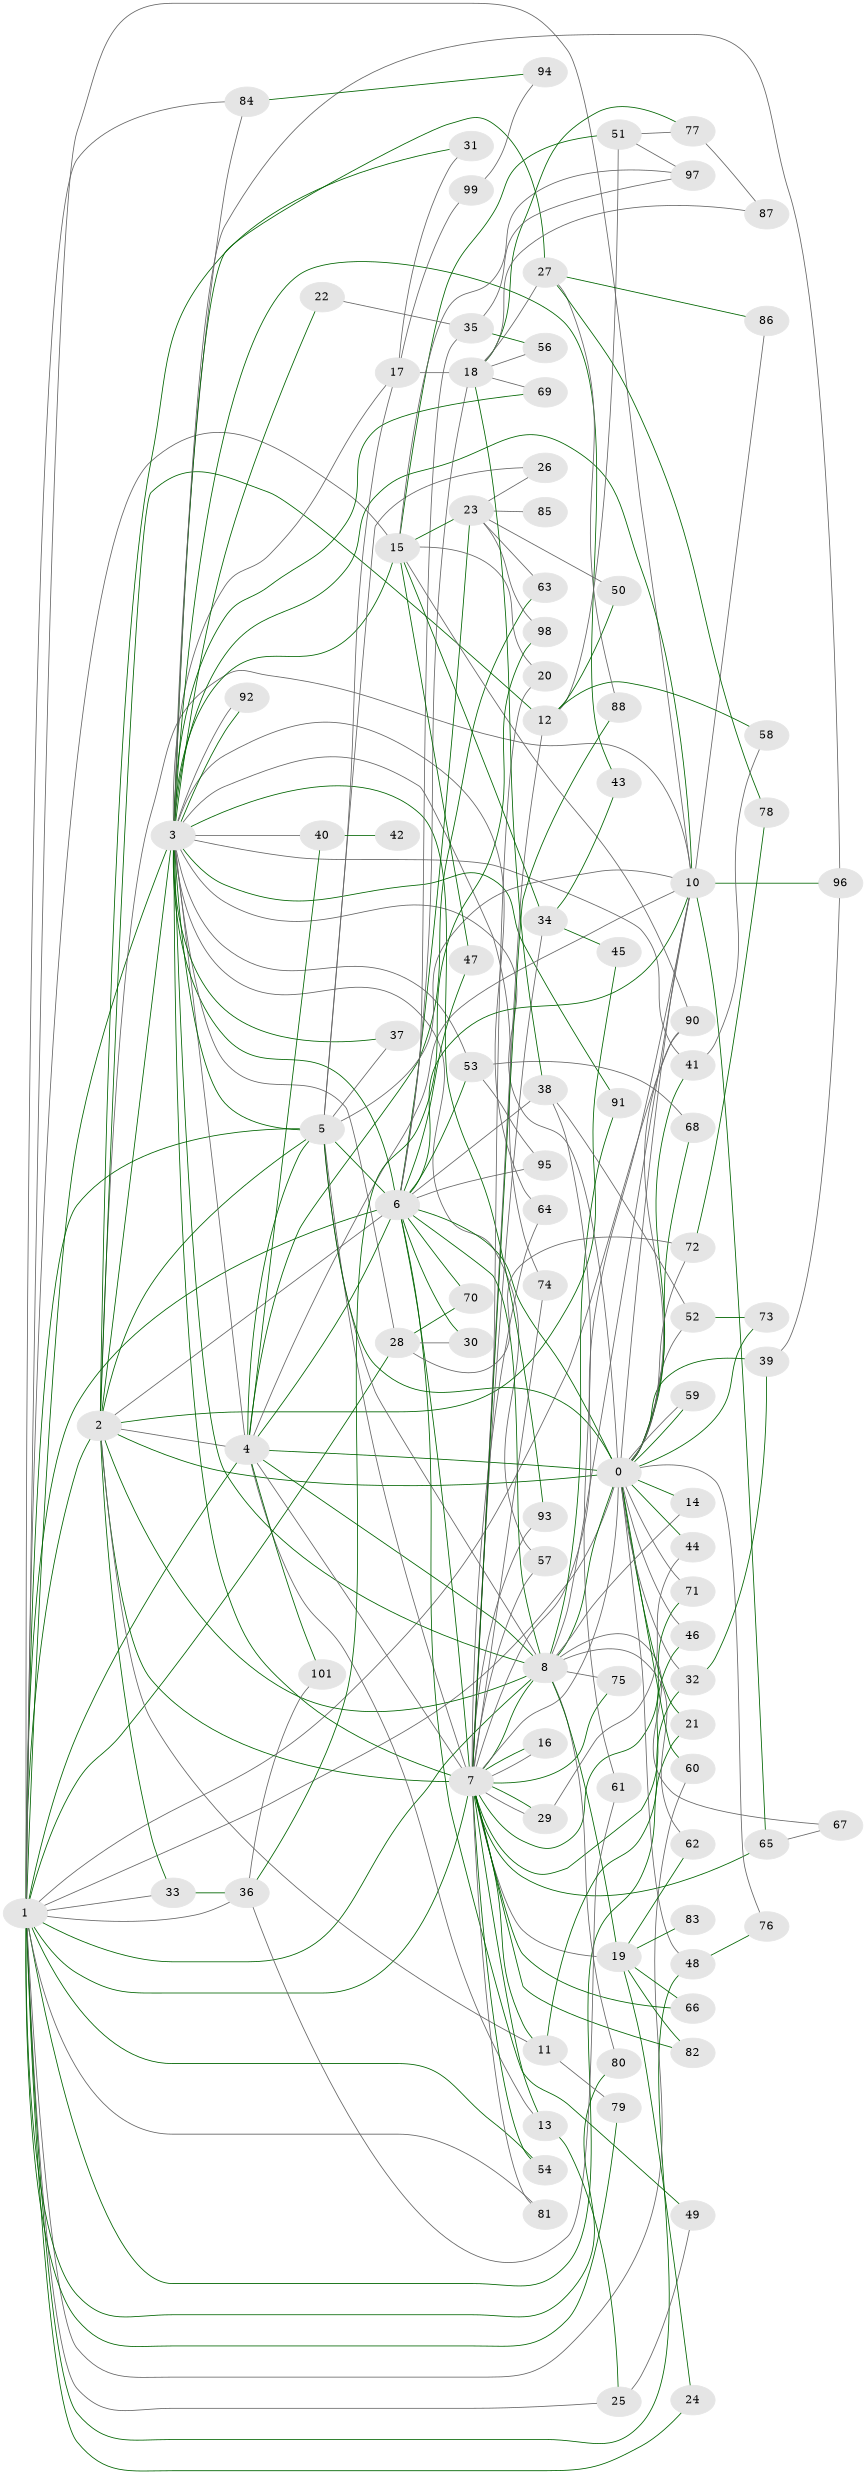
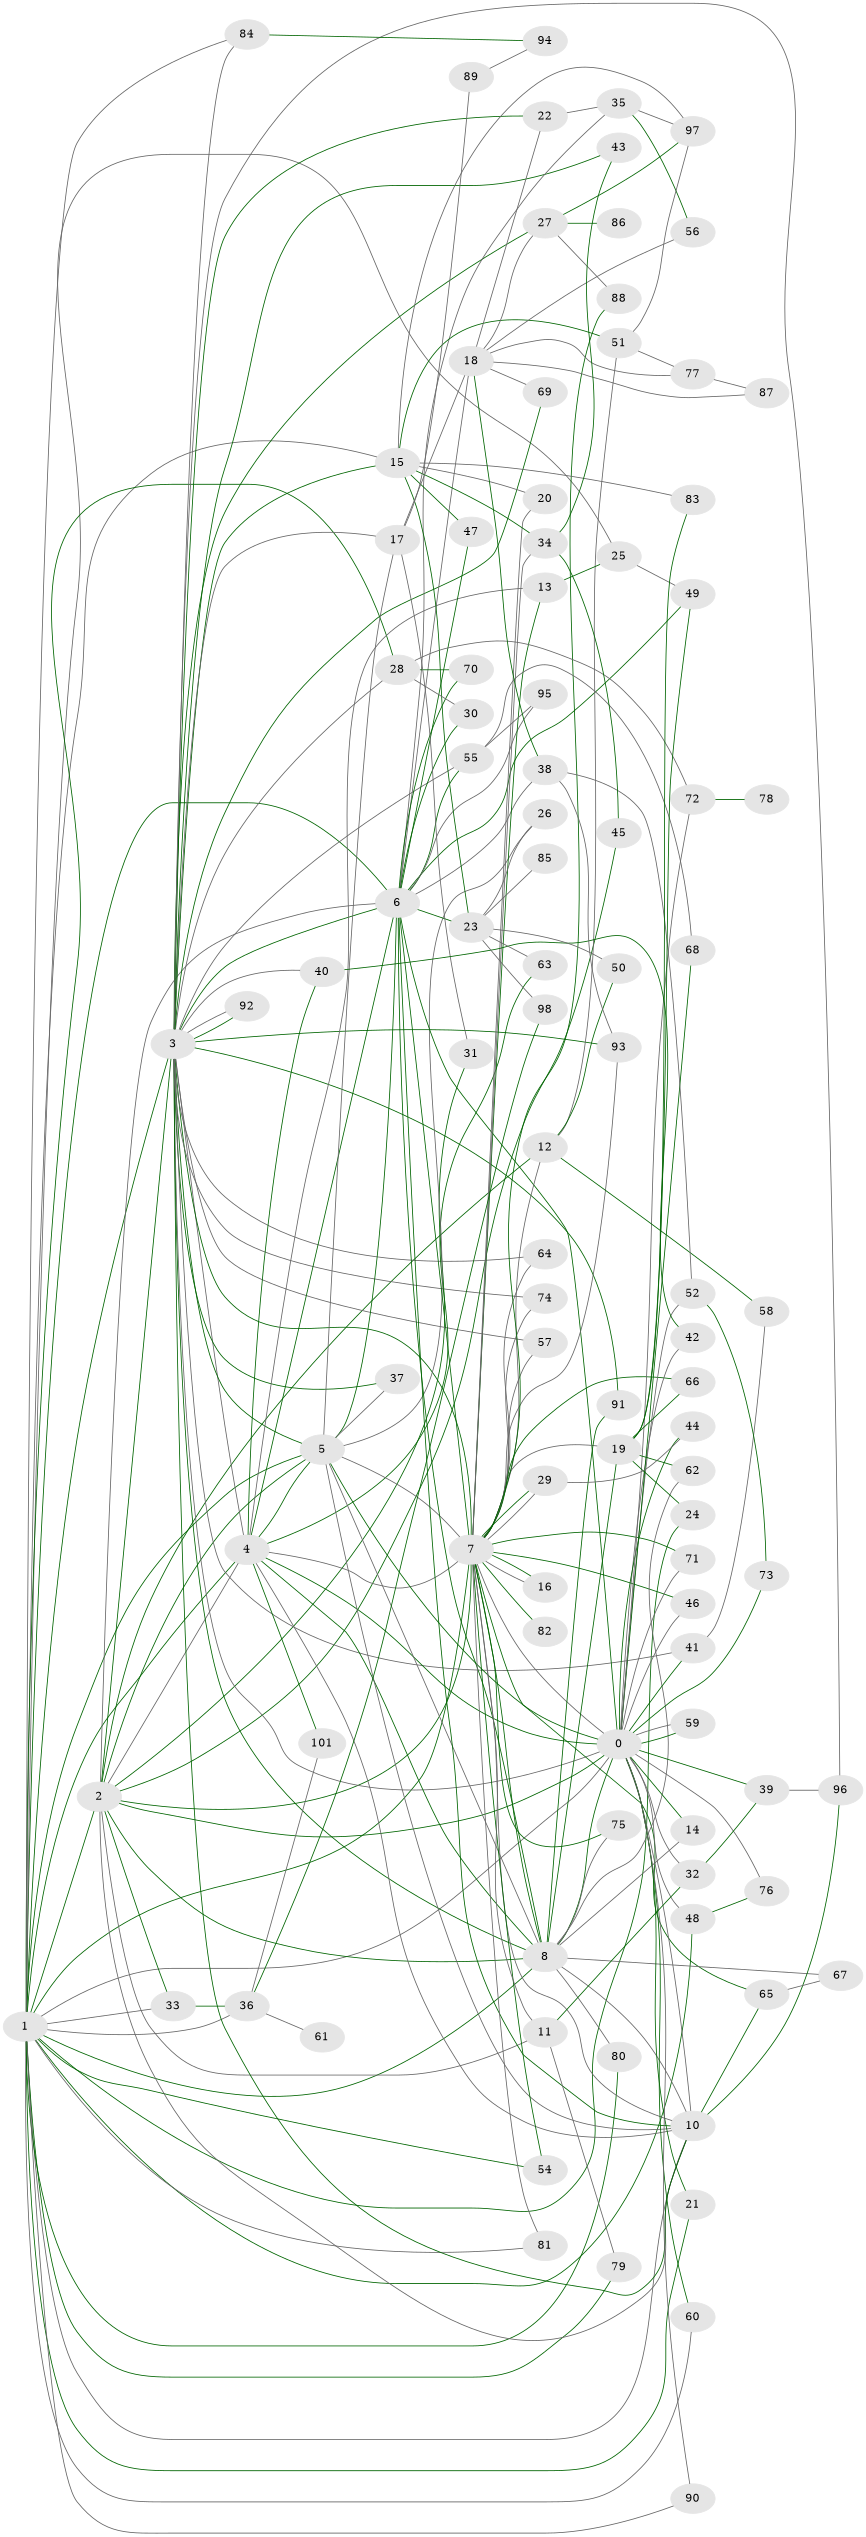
  graph {
    rankdir=LR
    node [color=gray90 style=filled]
    edge [color=darkgreen]
    1
    2
    3
    4
    5
    6
    7
    8
    n9 [label=0]
    10
    15
    21
    24
    25
    28
    33
    36
    48
    54
    60
    79
    80
    81
    84
    90
    11
    12
    31
    45
    17
    22
    27
    37
    40
    41
    43
-   53
+   53 [label=55]
    57
    64
    69
    74
    91
    92
    93
    96
    13
    63
    n48 [label=101]
    26
    23
    18
    30
    35
    38
    47
    49
    70
    95
    16
    19
    20
    29
    34
    46
    65
    66
    71
    75
    82
    88
    14
    62
    67
    32
    39
    42
    44
    52
    59
    68
    72
    73
    76
    86
    51
    83
    97
    98
    61
    94
    50
    58
-   89 [label=99]
+   89
    85
    78
    56
    77
    87
    1 -- 2
    1 -- 3
    1 -- 4
    1 -- 5
    1 -- 6
    1 -- 7
    1 -- 8
    1 -- n9 [color=gray40]
    1 -- 10 [color=gray40]
    1 -- 15 [color=gray40]
    1 -- 21
    1 -- 24
    1 -- 25 [color=gray40]
    1 -- 28
    1 -- 33 [color=gray40]
    1 -- 36 [color=gray40]
    1 -- 48
    1 -- 54
    1 -- 60 [color=gray40]
    1 -- 79
    1 -- 80
    1 -- 81 [color=gray40]
    1 -- 84 [color=gray40]
    1 -- 90 [color=gray40]
    2 -- 3
    2 -- 4 [color=gray40]
    2 -- 5
    2 -- 6 [color=gray40]
    2 -- 7
    2 -- 8
    2 -- n9
    2 -- 10 [color=gray40]
    2 -- 33
    2 -- 11 [color=gray40]
    2 -- 12
    2 -- 31
    2 -- 45
    3 -- 4 [color=gray40]
    3 -- 5
    3 -- 6
    3 -- 7
    3 -- 8
    3 -- n9 [color=gray40]
    3 -- 10
    3 -- 15
    3 -- 28 [color=gray40]
    3 -- 84 [color=gray40]
    3 -- 17 [color=gray40]
    3 -- 22
    3 -- 27
    3 -- 37
    3 -- 40 [color=gray40]
    3 -- 41 [color=gray40]
    3 -- 43
    3 -- 53 [color=gray40]
    3 -- 57 [color=gray40]
    3 -- 64 [color=gray40]
    3 -- 69
    3 -- 74 [color=gray40]
    3 -- 91
    3 -- 92
    3 -- 92 [color=gray40]
    3 -- 93
    3 -- 96 [color=gray40]
    4 -- 5
    4 -- 6
    4 -- 7 [color=gray40]
    4 -- 8
    4 -- n9
    4 -- 10 [color=gray40]
    4 -- 40
    4 -- 13 [color=gray40]
    4 -- 63
    4 -- n48
    5 -- 6
    5 -- 7 [color=gray40]
    5 -- 8 [color=gray40]
    5 -- n9
    5 -- 10 [color=gray40]
    5 -- 17 [color=gray40]
    5 -- 37 [color=gray40]
    5 -- 26 [color=gray40]
    6 -- 7
    6 -- 8
    6 -- n9
    6 -- 10
    6 -- 53
    6 -- 23
    6 -- 18 [color=gray40]
    6 -- 30
    6 -- 35 [color=gray40]
    6 -- 38 [color=gray40]
    6 -- 47
    6 -- 49
    6 -- 70
    6 -- 95 [color=gray40]
    7 -- 8
    7 -- n9 [color=gray40]
    7 -- 10 [color=gray40]
    7 -- 54
    7 -- 81 [color=gray40]
-   7 -- 11
+   7 -- 11 [color=gray40]
    7 -- 12 [color=gray40]
    7 -- 57 [color=gray40]
    7 -- 64 [color=gray40]
    7 -- 74 [color=gray40]
    7 -- 93 [color=gray40]
    7 -- 13
    7 -- 16 [color=gray40]
    7 -- 16
    7 -- 19 [color=gray40]
    7 -- 20 [color=gray40]
    7 -- 29 [color=gray40]
    7 -- 29
    7 -- 34 [color=gray40]
    7 -- 46
    7 -- 65
    7 -- 66
    7 -- 71
    7 -- 75
    7 -- 82
    7 -- 88
    8 -- n9
    8 -- 10 [color=gray40]
    8 -- 80 [color=gray40]
    8 -- 91
    8 -- 19
    8 -- 75 [color=gray40]
    8 -- 14 [color=gray40]
    8 -- 62 [color=gray40]
    8 -- 67 [color=gray40]
    n9 -- 10 [color=gray40]
    n9 -- 21
    n9 -- 48 [color=gray40]
    n9 -- 60
    n9 -- 90 [color=gray40]
    n9 -- 41
    n9 -- 46 [color=gray40]
    n9 -- 71 [color=gray40]
    n9 -- 14
    n9 -- 32 [color=gray40]
    n9 -- 39
+   n9 -- 42 [color=gray40]
    n9 -- 44
    n9 -- 52 [color=gray40]
    n9 -- 59
    n9 -- 59 [color=gray40]
    n9 -- 68
    n9 -- 72 [color=gray40]
    n9 -- 73
    n9 -- 76 [color=gray40]
    10 -- 96
    10 -- 65
-   10 -- 86 [color=gray40]
    15 -- 23
    15 -- 47
    15 -- 20 [color=gray40]
    15 -- 34
    15 -- 51
-   15 -- 90 [color=gray40]
+   15 -- 83 [color=gray40]
    15 -- 97 [color=gray40]
    25 -- 49 [color=gray40]
    28 -- 30 [color=gray40]
    28 -- 70
    28 -- 72 [color=gray40]
    33 -- 36
    36 -- n48 [color=gray40]
    36 -- 98
    36 -- 61 [color=gray40]
    48 -- 76
    84 -- 94
    11 -- 79 [color=gray40]
    11 -- 32
    12 -- 51 [color=gray40]
    12 -- 50
    12 -- 58
    17 -- 31 [color=gray40]
    17 -- 18 [color=gray40]
    17 -- 89 [color=gray40]
    22 -- 35 [color=gray40]
    27 -- 88 [color=gray40]
    27 -- 86
-   27 -- 78
+   27 -- 97
    40 -- 42
    41 -- 58 [color=gray40]
    53 -- 95 [color=gray40]
    53 -- 68 [color=gray40]
    13 -- 25
    23 -- 63 [color=gray40]
    23 -- 26 [color=gray40]
    23 -- 98 [color=gray40]
    23 -- 50 [color=gray40]
    23 -- 85 [color=gray40]
+   18 -- 22 [color=gray40]
    18 -- 27 [color=gray40]
    18 -- 69 [color=gray40]
    18 -- 38
    18 -- 56 [color=gray40]
-   18 -- 77
+   18 -- 77 [color=gray40]
    18 -- 87 [color=gray40]
    35 -- 97 [color=gray40]
    35 -- 56
    38 -- 52 [color=gray40]
-   38 -- 61 [color=gray40]
+   38 -- 93 [color=gray40]
    19 -- 24
    19 -- 66
-   19 -- 82
+   19 -- 49
    19 -- 62
    19 -- 83
    29 -- 44 [color=gray40]
    34 -- 45
    34 -- 43
    65 -- 67 [color=gray40]
    32 -- 39
    39 -- 96 [color=gray40]
    52 -- 73
    72 -- 78
    51 -- 97 [color=gray40]
    51 -- 77 [color=gray40]
    89 -- 94 [color=gray40]
    77 -- 87 [color=gray40]
  }
